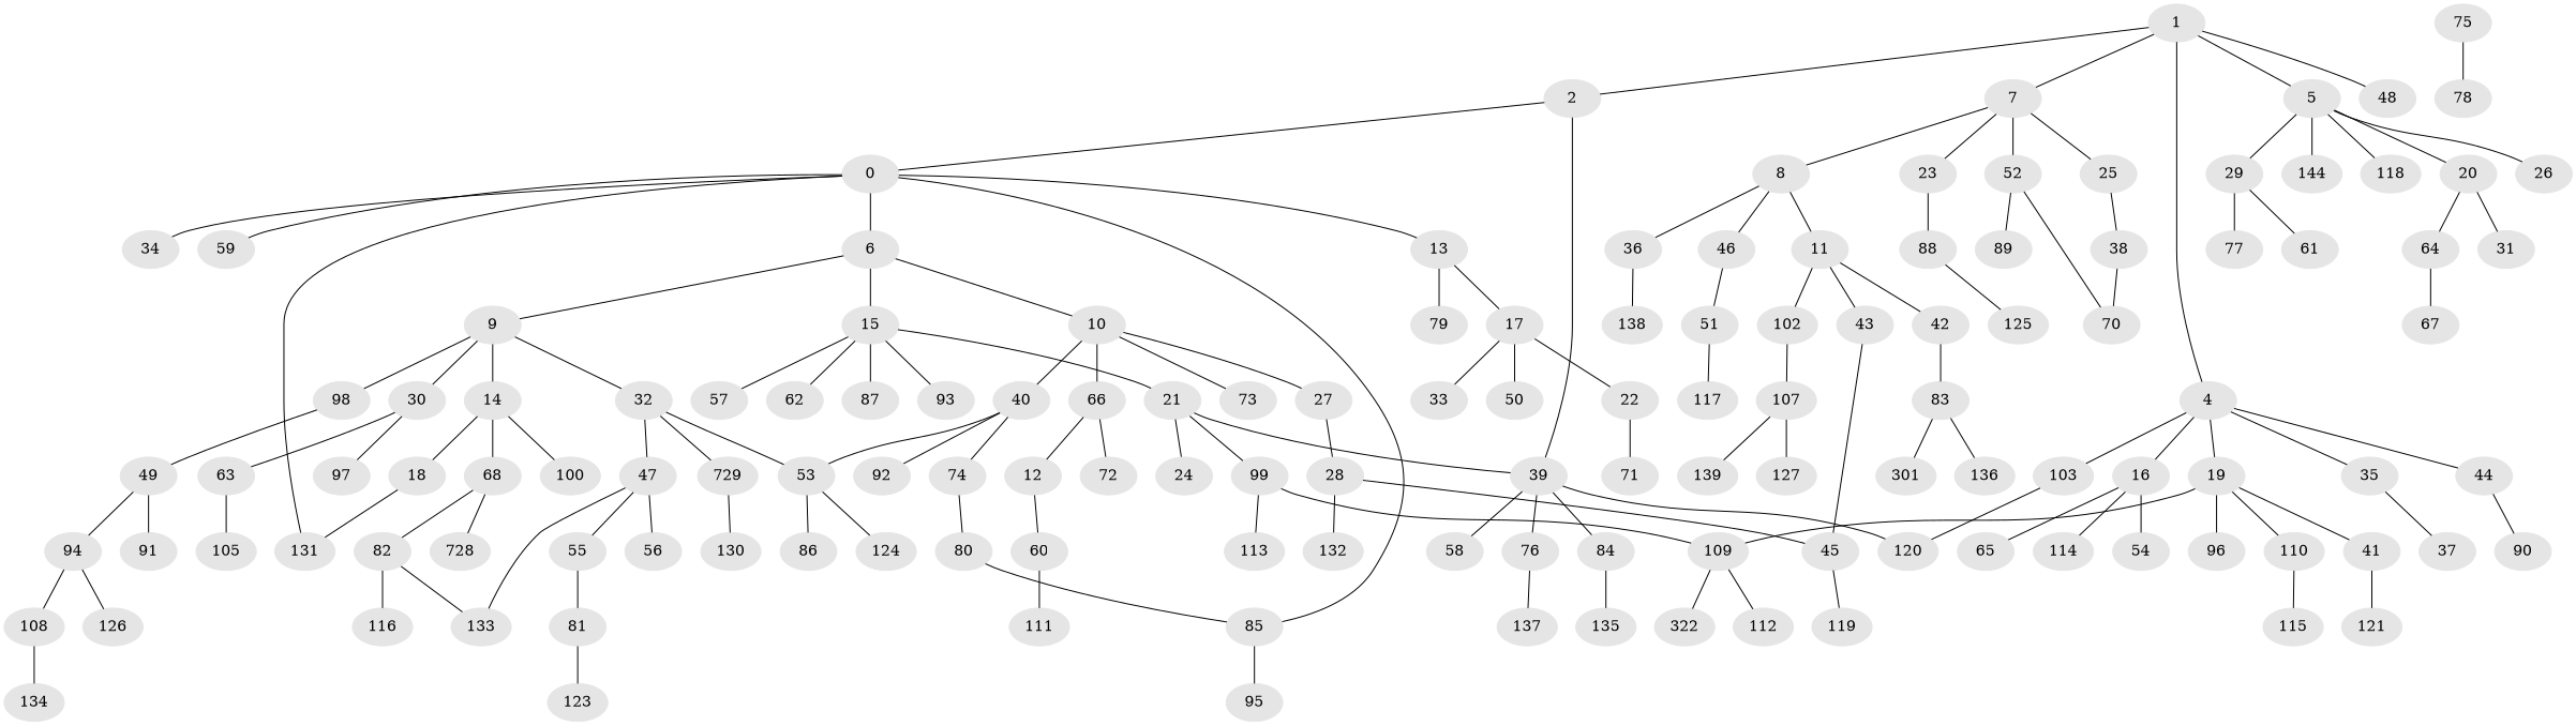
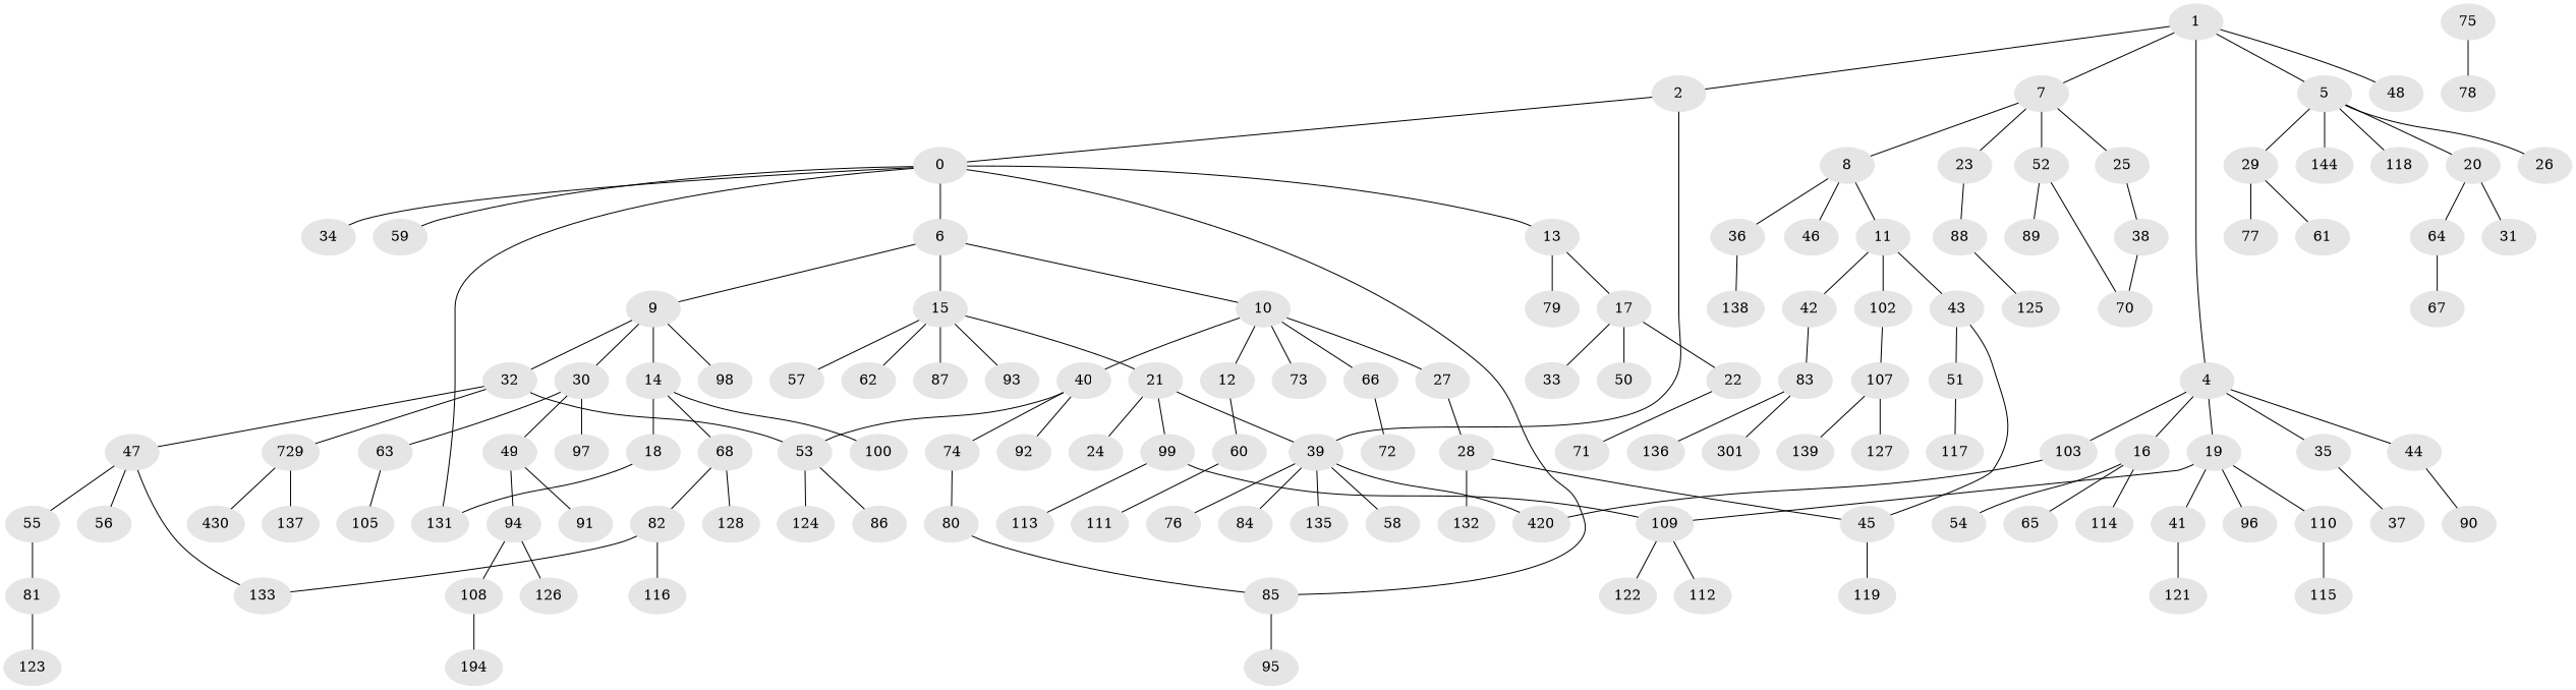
  graph {
    node [color=gray90 style=filled]
    1
    2
    4
    5
    7
    48
    n7 [label=0]
    39
    16
    19
    35
    44
    103
    20
    26
    29
    n17 [label=144]
    118
    8
    23
    25
    52
    6
    13
    34
    59
    85
    131
    58
    76
    84
-   120
+   120 [label=420]
    135
    9
    10
    15
    17
    79
    95
    54
    65
    114
    41
    96
    109
    110
    37
    90
    31
    64
    61
    77
    14
    30
    32
    98
    12
    27
    40
    66
    73
    21
    57
    62
    87
    93
    11
    36
    46
    88
    38
    70
    89
    42
    43
    102
    138
    51
    18
    68
    100
    49
    63
    97
    47
    53
    n87 [label=729]
    60
    28
    74
    92
    72
    83
    45
    107
    111
    22
    33
    50
    82
-   128 [label=728]
+   128
    24
    99
    71
    121
    112
-   122 [label=322]
+   122
    115
    67
    113
    125
    132
    119
    91
    94
    105
    55
    56
    133
    86
    124
-   130
+   130 [label=430]
    75
    78
    137
    80
    n127 [label=301]
    136
    117
    81
    108
    126
    123
    116
-   134
+   134 [label=194]
    127
    139
    1 -- 2
    1 -- 4
    1 -- 5
    1 -- 7
    1 -- 48
    2 -- n7
    2 -- 39
    4 -- 16
    4 -- 19
    4 -- 35
    4 -- 44
    4 -- 103
    5 -- 20
    5 -- 26
    5 -- 29
    5 -- n17
    5 -- 118
    7 -- 8
    7 -- 23
    7 -- 25
    7 -- 52
    n7 -- 6
    n7 -- 13
    n7 -- 34
    n7 -- 59
    n7 -- 85
    n7 -- 131
    39 -- 58
    39 -- 76
    39 -- 84
    39 -- 120
-   84 -- 135
+   39 -- 135
    16 -- 54
    16 -- 65
    16 -- 114
    19 -- 41
    19 -- 96
    19 -- 109
    19 -- 110
    35 -- 37
    44 -- 90
    103 -- 120
    20 -- 31
    20 -- 64
    29 -- 61
    29 -- 77
    8 -- 11
    8 -- 36
    8 -- 46
    23 -- 88
    25 -- 38
    52 -- 70
    52 -- 89
    6 -- 9
    6 -- 10
    6 -- 15
    13 -- 17
    13 -- 79
    85 -- 95
-   76 -- 137
+   n87 -- 137
    9 -- 14
    9 -- 30
    9 -- 32
    9 -- 98
-   66 -- 12
+   10 -- 12
    10 -- 27
    10 -- 40
    10 -- 66
    10 -- 73
    15 -- 21
    15 -- 57
    15 -- 62
    15 -- 87
    15 -- 93
    17 -- 22
    17 -- 33
    17 -- 50
    41 -- 121
    109 -- 112
    109 -- 122
    110 -- 115
    64 -- 67
    14 -- 18
    14 -- 68
    14 -- 100
-   98 -- 49
+   30 -- 49
    30 -- 63
    30 -- 97
    32 -- 47
    32 -- 53
    32 -- n87
    12 -- 60
    27 -- 28
    40 -- 53
    40 -- 74
    40 -- 92
    66 -- 72
    21 -- 39
    21 -- 24
    21 -- 99
    11 -- 42
    11 -- 43
    11 -- 102
    36 -- 138
-   46 -- 51
+   43 -- 51
    88 -- 125
    38 -- 70
    42 -- 83
    43 -- 45
    102 -- 107
    51 -- 117
    18 -- 131
    68 -- 82
    68 -- 128
    49 -- 91
    49 -- 94
    63 -- 105
    47 -- 55
    47 -- 56
    47 -- 133
    53 -- 86
    53 -- 124
    n87 -- 130
    60 -- 111
    28 -- 45
    28 -- 132
    74 -- 80
    83 -- n127
    83 -- 136
    45 -- 119
    107 -- 127
    107 -- 139
    22 -- 71
    82 -- 133
    82 -- 116
    99 -- 109
    99 -- 113
    94 -- 108
    94 -- 126
    55 -- 81
    75 -- 78
    80 -- 85
    81 -- 123
    108 -- 134
  }
